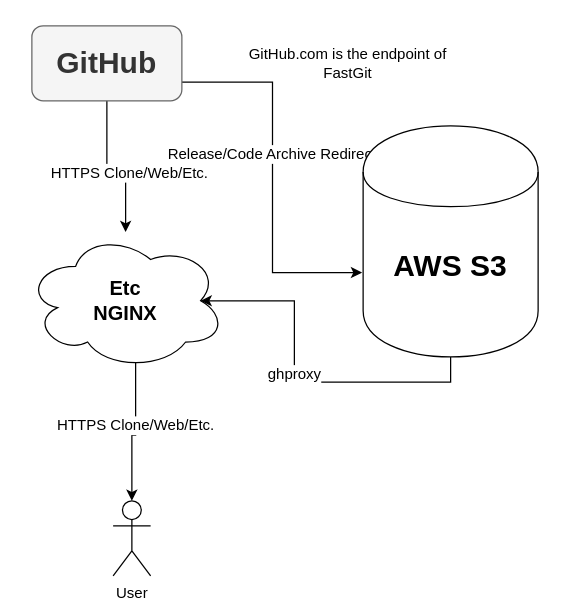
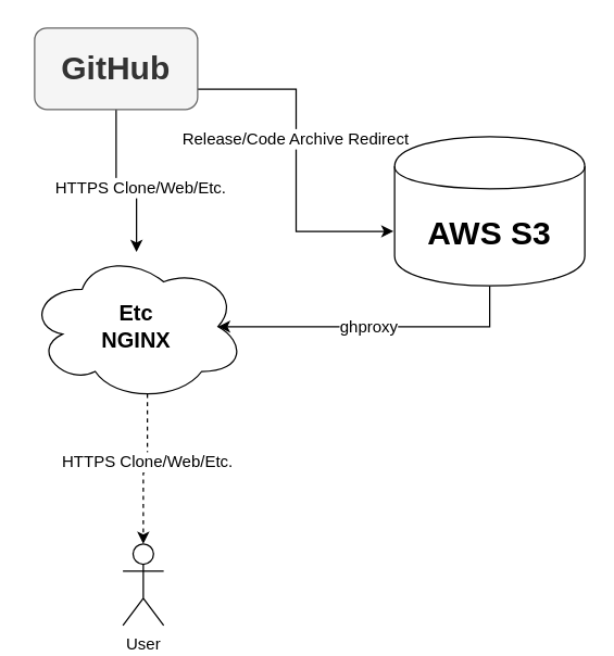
  <mxCell id="0" />
  <mxCell id="1" parent="0" />
  <mxCell id="2" style="edgeStyle=orthogonalEdgeStyle;rounded=0;orthogonalLoop=1;jettySize=auto;html=1;exitX=0.5;exitY=1;exitDx=0;exitDy=0;" parent="1" source="6" target="11" edge="1"><mxGeometry relative="1" as="geometry" /></mxCell>
  <mxCell id="3" value="HTTPS Clone/Web/Etc." style="text;html=1;resizable=0;points=[];align=center;verticalAlign=middle;labelBackgroundColor=#ffffff;" parent="2" vertex="1" connectable="0"><mxGeometry x="0.204" y="2" relative="1" as="geometry"><mxPoint as="offset" /></mxGeometry></mxCell>
  <mxCell id="4" style="edgeStyle=orthogonalEdgeStyle;rounded=0;orthogonalLoop=1;jettySize=auto;html=1;exitX=1;exitY=0.75;exitDx=0;exitDy=0;entryX=-0.006;entryY=0.635;entryDx=0;entryDy=0;entryPerimeter=0;" parent="1" source="6" target="14" edge="1"><mxGeometry relative="1" as="geometry" /></mxCell>
  <mxCell id="5" value="Release/Code Archive Redirect" style="text;html=1;resizable=0;points=[];align=center;verticalAlign=middle;labelBackgroundColor=#ffffff;" parent="4" vertex="1" connectable="0"><mxGeometry x="-0.125" y="-1" relative="1" as="geometry"><mxPoint as="offset" /></mxGeometry></mxCell>
  <mxCell id="6" value="&lt;h1&gt;GitHub&lt;/h1&gt;" style="rounded=1;whiteSpace=wrap;html=1;fillColor=#f5f5f5;strokeColor=#666666;fontColor=#333333;" parent="1" vertex="1"><mxGeometry x="25" y="20" width="120" height="60" as="geometry" /></mxCell>
- <mxCell id="7" value="GitHub.com is the endpoint of FastGit" style="text;html=1;strokeColor=none;fillColor=none;align=center;verticalAlign=middle;whiteSpace=wrap;rounded=0;" parent="1" vertex="1"><mxGeometry x="193" y="20" width="170" height="60" as="geometry" /></mxCell>
  <mxCell id="8" value="User" style="shape=umlActor;verticalLabelPosition=bottom;labelBackgroundColor=#ffffff;verticalAlign=top;html=1;outlineConnect=0;" parent="1" vertex="1"><mxGeometry x="90" y="400" width="30" height="60" as="geometry" /></mxCell>
- <mxCell id="9" style="edgeStyle=orthogonalEdgeStyle;rounded=0;orthogonalLoop=1;jettySize=auto;html=1;exitX=0.55;exitY=0.95;exitDx=0;exitDy=0;exitPerimeter=0;entryX=0.5;entryY=0;entryDx=0;entryDy=0;entryPerimeter=0;" parent="1" source="11" target="8" edge="1"><mxGeometry relative="1" as="geometry" /></mxCell>
+ <mxCell id="9" style="edgeStyle=orthogonalEdgeStyle;rounded=0;orthogonalLoop=1;jettySize=auto;html=1;exitX=0.55;exitY=0.95;exitDx=0;exitDy=0;exitPerimeter=0;entryX=0.5;entryY=0;entryDx=0;entryDy=0;entryPerimeter=0;dashed=1;" parent="1" source="11" target="8" edge="1"><mxGeometry relative="1" as="geometry" /></mxCell>
  <mxCell id="10" value="HTTPS Clone/Web/Etc." style="text;html=1;resizable=0;points=[];align=center;verticalAlign=middle;labelBackgroundColor=#ffffff;" parent="9" vertex="1" connectable="0"><mxGeometry x="0.044" y="-8" relative="1" as="geometry"><mxPoint as="offset" /></mxGeometry></mxCell>
  <mxCell id="11" value="&lt;font size=&quot;1&quot;&gt;&lt;b style=&quot;font-size: 16px&quot;&gt;Etc&lt;br&gt;NGINX&lt;br&gt;&lt;/b&gt;&lt;/font&gt;" style="ellipse;shape=cloud;whiteSpace=wrap;html=1;" parent="1" vertex="1"><mxGeometry x="20" y="185" width="160" height="110" as="geometry" /></mxCell>
  <mxCell id="12" style="edgeStyle=orthogonalEdgeStyle;rounded=0;orthogonalLoop=1;jettySize=auto;html=1;exitX=0.5;exitY=1;exitDx=0;exitDy=0;entryX=0.875;entryY=0.5;entryDx=0;entryDy=0;entryPerimeter=0;" parent="1" source="14" target="11" edge="1"><mxGeometry relative="1" as="geometry" /></mxCell>
  <mxCell id="13" value="ghproxy" style="text;html=1;resizable=0;points=[];align=center;verticalAlign=middle;labelBackgroundColor=#ffffff;" parent="12" vertex="1" connectable="0"><mxGeometry x="0.051" y="2" relative="1" as="geometry"><mxPoint x="1" y="-2" as="offset" /></mxGeometry></mxCell>
- <mxCell id="14" value="&lt;font style=&quot;font-size: 24px&quot;&gt;&lt;b&gt;AWS S3&lt;/b&gt;&lt;/font&gt;" style="shape=cylinder;whiteSpace=wrap;html=1;boundedLbl=1;backgroundOutline=1;" parent="1" vertex="1"><mxGeometry x="290" y="100" width="140" height="185" as="geometry" /></mxCell>
+ <mxCell id="14" value="&lt;font style=&quot;font-size: 24px&quot;&gt;&lt;b&gt;AWS S3&lt;/b&gt;&lt;/font&gt;" style="shape=cylinder;whiteSpace=wrap;html=1;boundedLbl=1;backgroundOutline=1;" parent="1" vertex="1"><mxGeometry x="290" y="100" width="140" height="110" as="geometry" /></mxCell>
